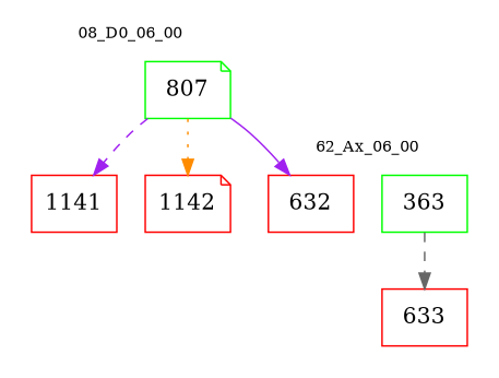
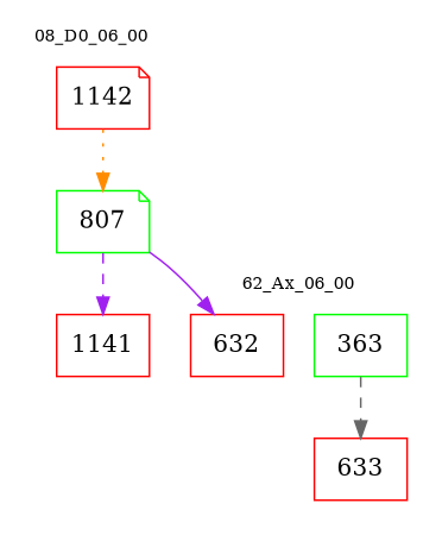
  digraph {
    node [color=red shape=box]
    edge [color=purple style=dashed]
    n1 [color=green label=363]
    n2 [label=632]
    n3 [label=633]
    n4 [color=green label=807 shape=note]
    n5 [label=1141]
    n6 [label=1142 shape=note]
    subgraph cluster_1 {
      color=white
      fontsize=10
      label="62_Ax_06_00"
      n1
      n2
      n3
    }
    subgraph cluster_2 {
      color=white
      fontsize=10
      label="08_D0_06_00"
      n4
      n5
      n6
    }
    n1 -> n3 [color=gray40]
    n4 -> n2 [style=solid]
    n4 -> n5
-   n4 -> n6 [color=darkorange style=dotted]
+   n6 -> n4 [color=darkorange style=dotted]
  }
